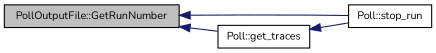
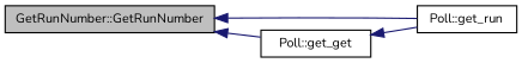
  digraph {
    fontname=Nunito
    rankdir=LR
    node [color=black fillcolor=white fontname=Nunito fontsize=10 shape=record style=filled]
    edge [color=midnightblue dir=back fontname=Nunito fontsize=10 labelfontname=Helvetica labelfontsize=10 style=solid]
-   n1 [fillcolor=grey75 fontcolor=black height=0.2 label="PollOutputFile::GetRunNumber" width=0.4]
-   n2 [height=0.2 label="Poll::stop_run" width=0.4]
-   n3 [height=0.2 label="Poll::get_traces" width=0.4]
+   n1 [fillcolor=grey75 fontcolor=black height=0.2 label="GetRunNumber::GetRunNumber" width=0.4]
+   n2 [height=0.2 label="Poll::get_run" width=0.4]
+   n3 [height=0.2 label="Poll::get_get" width=0.4]
    n1 -> n2
    n1 -> n3
    n3 -> n2
  }
